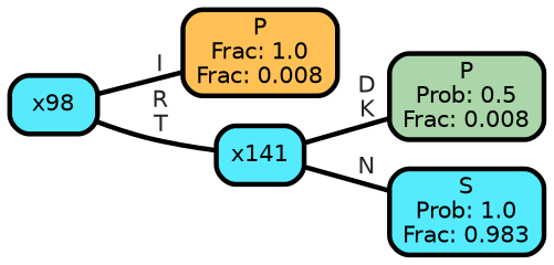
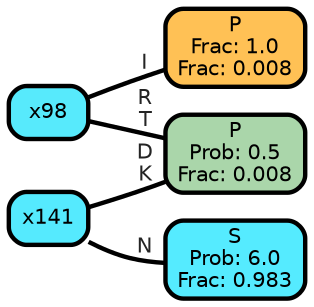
  graph {
    rankdir=LR
    ranksep="0 equally"
    splines=straight
    node [color=black fontcolor=black fontname=helvetica penwidth=3 shape=box style="filled, rounded"]
    edge [color=black fontcolor=grey14 fontname=helvetica fontweight=bold penwidth=3]
    n1 [fillcolor="#ffc155" label="P\nFrac: 1.0\nFrac: 0.008"]
    n2 [fillcolor="#57eafc" label=x98]
    n3 [fillcolor="#55eafe" label=x141]
    n4 [fillcolor="#aad6aa" label="P\nProb: 0.5\nFrac: 0.008"]
-   n5 [fillcolor="#55ebff" label="S\nProb: 1.0\nFrac: 0.983"]
+   n5 [fillcolor="#55ebff" label="S\nProb: 6.0\nFrac: 0.983"]
    subgraph sub_1 {
      rank=same
    }
    n2 -- n1 [label=" I"]
-   n2 -- n3 [label=" R\n T"]
+   n2 -- n4 [label=" R\n T"]
    n3 -- n4 [label=" D\n K"]
    n3 -- n5 [label=" N"]
  }
